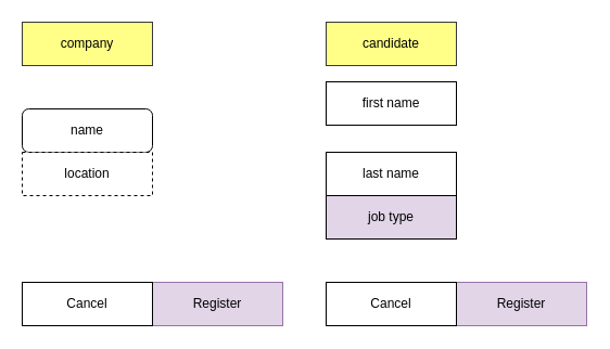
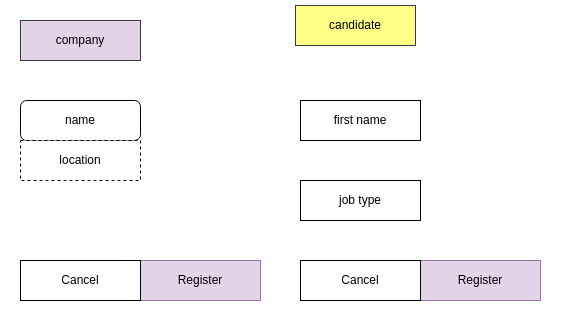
  <mxCell id="0" />
  <mxCell id="1" parent="0" />
  <mxCell id="2" value="name" style="whiteSpace=wrap;html=1;rounded=1;" parent="1" vertex="1"><mxGeometry x="20" y="100" width="120" height="40" as="geometry" /></mxCell>
- <mxCell id="3" value="company" style="rounded=0;whiteSpace=wrap;html=1;fillColor=#ffff88;strokeColor=#36393d;" parent="1" vertex="1"><mxGeometry x="20" y="20" width="120" height="40" as="geometry" /></mxCell>
+ <mxCell id="3" value="company" style="rounded=0;whiteSpace=wrap;html=1;fillColor=#e1d5e7;strokeColor=#36393d;" parent="1" vertex="1"><mxGeometry x="20" y="20" width="120" height="40" as="geometry" /></mxCell>
  <mxCell id="4" value="location" style="rounded=0;whiteSpace=wrap;html=1;dashed=1;" parent="1" vertex="1"><mxGeometry x="20" y="140" width="120" height="40" as="geometry" /></mxCell>
- <mxCell id="5" value="candidate" style="rounded=0;whiteSpace=wrap;html=1;fillColor=#ffff88;strokeColor=#36393d;" parent="1" vertex="1"><mxGeometry x="300" y="20" width="120" height="40" as="geometry" /></mxCell>
- <mxCell id="6" value="first name" style="rounded=0;whiteSpace=wrap;html=1;" parent="1" vertex="1"><mxGeometry x="300" y="75" width="120" height="40" as="geometry" /></mxCell>
- <mxCell id="7" value="job type" style="rounded=0;whiteSpace=wrap;html=1;fillColor=#e1d5e7;" parent="1" vertex="1"><mxGeometry x="300" y="180" width="120" height="40" as="geometry" /></mxCell>
- <mxCell id="8" value="last name" style="rounded=0;whiteSpace=wrap;html=1;" parent="1" vertex="1"><mxGeometry x="300" y="140" width="120" height="40" as="geometry" /></mxCell>
+ <mxCell id="5" value="candidate" style="rounded=0;whiteSpace=wrap;html=1;fillColor=#ffff88;strokeColor=#36393d;" parent="1" vertex="1"><mxGeometry x="295" y="5" width="120" height="40" as="geometry" /></mxCell>
+ <mxCell id="6" value="first name" style="rounded=0;whiteSpace=wrap;html=1;" parent="1" vertex="1"><mxGeometry x="300" y="100" width="120" height="40" as="geometry" /></mxCell>
+ <mxCell id="7" value="job type" style="rounded=0;whiteSpace=wrap;html=1;" parent="1" vertex="1"><mxGeometry x="300" y="180" width="120" height="40" as="geometry" /></mxCell>
  <mxCell id="9" value="Register" style="rounded=0;whiteSpace=wrap;html=1;fillColor=#e1d5e7;strokeColor=#9673a6;" parent="1" vertex="1"><mxGeometry x="420" y="260" width="120" height="40" as="geometry" /></mxCell>
  <mxCell id="10" value="Cancel" style="rounded=0;whiteSpace=wrap;html=1;" parent="1" vertex="1"><mxGeometry x="300" y="260" width="120" height="40" as="geometry" /></mxCell>
  <mxCell id="11" value="Register" style="rounded=0;whiteSpace=wrap;html=1;fillColor=#e1d5e7;strokeColor=#9673a6;" parent="1" vertex="1"><mxGeometry x="140" y="260" width="120" height="40" as="geometry" /></mxCell>
  <mxCell id="12" value="Cancel" style="rounded=0;whiteSpace=wrap;html=1;" parent="1" vertex="1"><mxGeometry x="20" y="260" width="120" height="40" as="geometry" /></mxCell>
